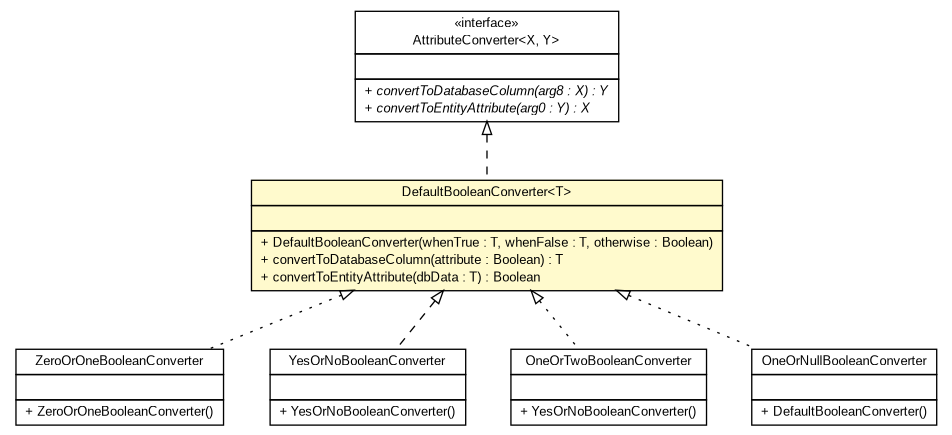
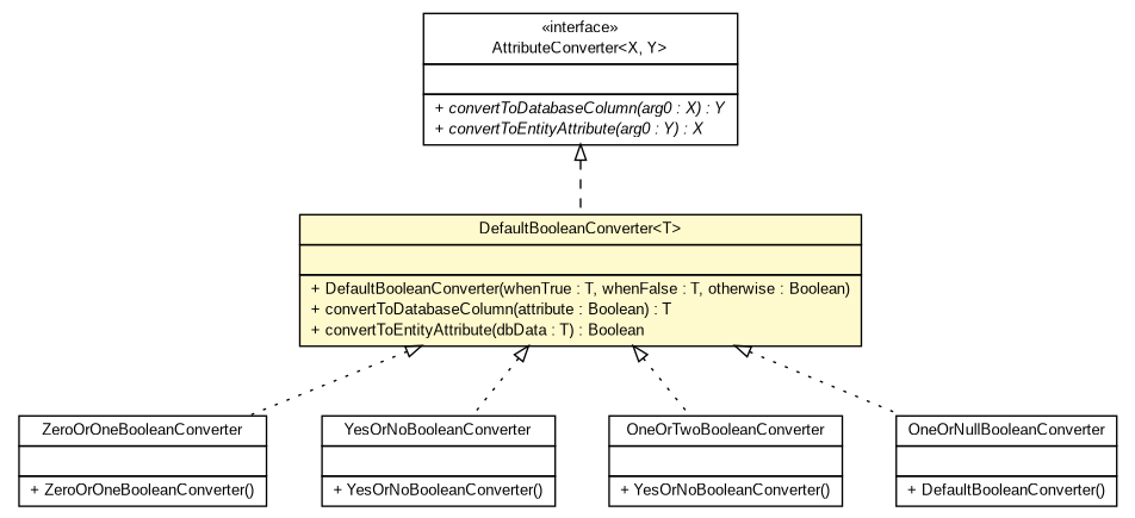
  digraph {
    nodesep=0.25
    ranksep=0.5
    node [fontcolor=black fontname=arial fontsize=10.0 shape=plaintext]
    edge [arrowtail=empty dir=back fontname=arial fontsize=10 headport=p labelfontname=arial labelfontsize=10 style=dotted tailport=p]
    n1 [label=<<table title="br.gov.to.sefaz.persistence.converter.ZeroOrOneBooleanConverter" border="0" cellborder="1" cellspacing="0" cellpadding="2" port="p" href="./ZeroOrOneBooleanConverter.html"> 		<tr><td><table border="0" cellspacing="0" cellpadding="1"> <tr><td align="center" balign="center"> ZeroOrOneBooleanConverter </td></tr> 		</table></td></tr> 		<tr><td><table border="0" cellspacing="0" cellpadding="1"> <tr><td align="left" balign="left">  </td></tr> 		</table></td></tr> 		<tr><td><table border="0" cellspacing="0" cellpadding="1"> <tr><td align="left" balign="left"> + ZeroOrOneBooleanConverter() </td></tr> 		</table></td></tr> 		</table>>]
    n2 [label=<<table title="br.gov.to.sefaz.persistence.converter.YesOrNoBooleanConverter" border="0" cellborder="1" cellspacing="0" cellpadding="2" port="p" href="./YesOrNoBooleanConverter.html"> 		<tr><td><table border="0" cellspacing="0" cellpadding="1"> <tr><td align="center" balign="center"> YesOrNoBooleanConverter </td></tr> 		</table></td></tr> 		<tr><td><table border="0" cellspacing="0" cellpadding="1"> <tr><td align="left" balign="left">  </td></tr> 		</table></td></tr> 		<tr><td><table border="0" cellspacing="0" cellpadding="1"> <tr><td align="left" balign="left"> + YesOrNoBooleanConverter() </td></tr> 		</table></td></tr> 		</table>>]
    n3 [label=<<table title="br.gov.to.sefaz.persistence.converter.OneOrTwoBooleanConverter" border="0" cellborder="1" cellspacing="0" cellpadding="2" port="p" href="./OneOrTwoBooleanConverter.html"> 		<tr><td><table border="0" cellspacing="0" cellpadding="1"> <tr><td align="center" balign="center"> OneOrTwoBooleanConverter </td></tr> 		</table></td></tr> 		<tr><td><table border="0" cellspacing="0" cellpadding="1"> <tr><td align="left" balign="left">  </td></tr> 		</table></td></tr> 		<tr><td><table border="0" cellspacing="0" cellpadding="1"> <tr><td align="left" balign="left"> + YesOrNoBooleanConverter() </td></tr> 		</table></td></tr> 		</table>>]
    n4 [label=<<table title="br.gov.to.sefaz.persistence.converter.OneOrNullBooleanConverter" border="0" cellborder="1" cellspacing="0" cellpadding="2" port="p" href="./OneOrNullBooleanConverter.html"> 		<tr><td><table border="0" cellspacing="0" cellpadding="1"> <tr><td align="center" balign="center"> OneOrNullBooleanConverter </td></tr> 		</table></td></tr> 		<tr><td><table border="0" cellspacing="0" cellpadding="1"> <tr><td align="left" balign="left">  </td></tr> 		</table></td></tr> 		<tr><td><table border="0" cellspacing="0" cellpadding="1"> <tr><td align="left" balign="left"> + DefaultBooleanConverter() </td></tr> 		</table></td></tr> 		</table>>]
    n5 [label=<<table title="br.gov.to.sefaz.persistence.converter.DefaultBooleanConverter" border="0" cellborder="1" cellspacing="0" cellpadding="2" port="p" bgcolor="lemonChiffon" href="./DefaultBooleanConverter.html"> 		<tr><td><table border="0" cellspacing="0" cellpadding="1"> <tr><td align="center" balign="center"> DefaultBooleanConverter&lt;T&gt; </td></tr> 		</table></td></tr> 		<tr><td><table border="0" cellspacing="0" cellpadding="1"> <tr><td align="left" balign="left">  </td></tr> 		</table></td></tr> 		<tr><td><table border="0" cellspacing="0" cellpadding="1"> <tr><td align="left" balign="left"> + DefaultBooleanConverter(whenTrue : T, whenFalse : T, otherwise : Boolean) </td></tr> <tr><td align="left" balign="left"> + convertToDatabaseColumn(attribute : Boolean) : T </td></tr> <tr><td align="left" balign="left"> + convertToEntityAttribute(dbData : T) : Boolean </td></tr> 		</table></td></tr> 		</table>>]
-   n6 [label=<<table title="javax.persistence.AttributeConverter" border="0" cellborder="1" cellspacing="0" cellpadding="2" port="p" href="http://java.sun.com/j2se/1.4.2/docs/api/javax/persistence/AttributeConverter.html"> 		<tr><td><table border="0" cellspacing="0" cellpadding="1"> <tr><td align="center" balign="center"> &#171;interface&#187; </td></tr> <tr><td align="center" balign="center"> AttributeConverter&lt;X, Y&gt; </td></tr> 		</table></td></tr> 		<tr><td><table border="0" cellspacing="0" cellpadding="1"> <tr><td align="left" balign="left">  </td></tr> 		</table></td></tr> 		<tr><td><table border="0" cellspacing="0" cellpadding="1"> <tr><td align="left" balign="left"><font face="arial italic" point-size="10.0"> + convertToDatabaseColumn(arg8 : X) : Y </font></td></tr> <tr><td align="left" balign="left"><font face="arial italic" point-size="10.0"> + convertToEntityAttribute(arg0 : Y) : X </font></td></tr> 		</table></td></tr> 		</table>>]
+   n6 [label=<<table title="javax.persistence.AttributeConverter" border="0" cellborder="1" cellspacing="0" cellpadding="2" port="p" href="http://java.sun.com/j2se/1.4.2/docs/api/javax/persistence/AttributeConverter.html"> 		<tr><td><table border="0" cellspacing="0" cellpadding="1"> <tr><td align="center" balign="center"> &#171;interface&#187; </td></tr> <tr><td align="center" balign="center"> AttributeConverter&lt;X, Y&gt; </td></tr> 		</table></td></tr> 		<tr><td><table border="0" cellspacing="0" cellpadding="1"> <tr><td align="left" balign="left">  </td></tr> 		</table></td></tr> 		<tr><td><table border="0" cellspacing="0" cellpadding="1"> <tr><td align="left" balign="left"><font face="arial italic" point-size="10.0"> + convertToDatabaseColumn(arg0 : X) : Y </font></td></tr> <tr><td align="left" balign="left"><font face="arial italic" point-size="10.0"> + convertToEntityAttribute(arg0 : Y) : X </font></td></tr> 		</table></td></tr> 		</table>>]
    n5 -> n1
-   n5 -> n2 [style=dashed]
+   n5 -> n2
    n5 -> n3
    n5 -> n4
    n6 -> n5 [style=dashed]
  }
